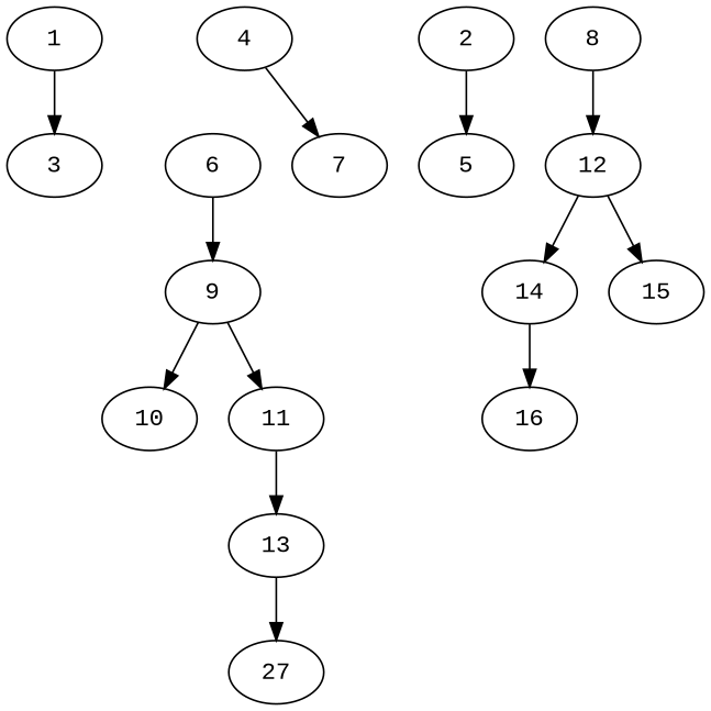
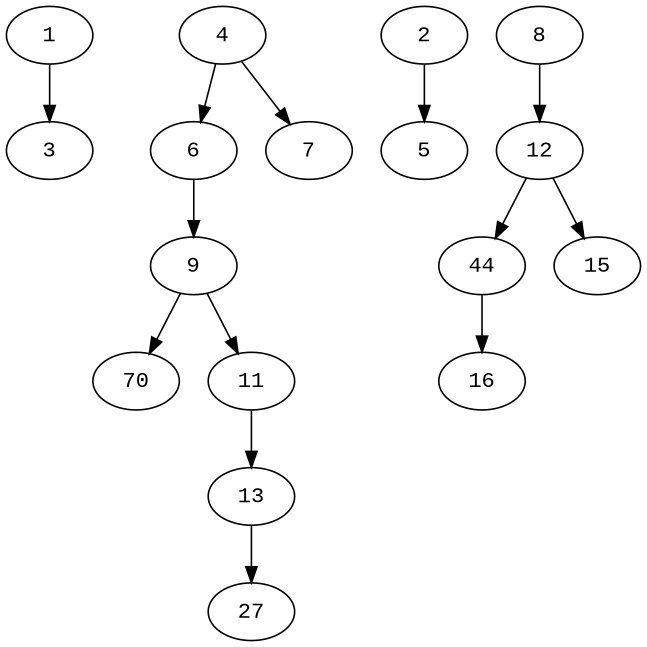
  digraph {
    fontname="Liberation Mono"
    node [alpha=0.03 fontname="Liberation Mono"]
    edge [fontname="Liberation Mono"]
    1 [alpha=0.04 expect_size=588968622769797]
    3 [alpha=0.04 expect_size=1809468267547524]
    4 [alpha=0.18 expect_size=27287099324508]
    6 [expect_size=172630315038924]
    7 [alpha=0.09 expect_size=1106045369650715]
    9 [alpha=0.05 expect_size=554920976817117]
    2 [alpha=0.08 expect_size=138506759336014]
    5 [alpha=0.00 expect_size=268756770772501]
    8 [alpha=0.16 expect_size=222901686986794]
    12 [expect_size=127142356840269]
-   10 [alpha=0.08 expect_size=32035534134788]
+   10 [alpha=0.08 expect_size=32035534134788 label=70]
    11 [alpha=0.18 expect_size=5738404152165947]
-   14 [expect_size=42387885332103168]
+   14 [expect_size=42387885332103168 label=44]
    15 [alpha=0.07 expect_size=45640214288243]
    13 [alpha=0.10 expect_size=28527208883316]
    16 [alpha=0.17 expect_size=84537841287168000]
    n17 [alpha=0.13 expect_size=93739197379508 label=27]
    1 -> 3
+   4 -> 6
    4 -> 7
    6 -> 9
    9 -> 10
    9 -> 11
    2 -> 5
    8 -> 12
    12 -> 14
    12 -> 15
    11 -> 13
    14 -> 16
    13 -> n17
  }
